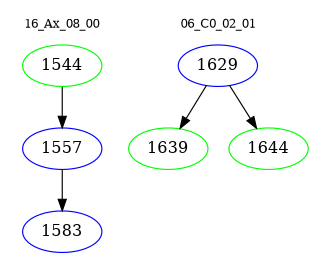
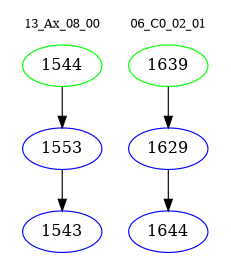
  digraph {
    node [color=blue]
    edge [color=black]
-   n1 [label=1557]
-   n2 [label=1583]
+   n1 [label=1553]
+   n2 [label=1543]
    n3 [color=green label=1544]
    n4 [label=1629]
    n5 [color=green label=1639]
-   n6 [color=green label=1644]
+   n6 [label=1644]
    subgraph cluster_1 {
      color=white
      fontsize=10
-     label="16_Ax_08_00"
+     label="13_Ax_08_00"
      n1
      n2
      n3
    }
    subgraph cluster_2 {
      color=white
      fontsize=10
      label="06_C0_02_01"
      n4
      n5
      n6
    }
    n1 -> n2
    n3 -> n1
-   n4 -> n5
+   n5 -> n4
    n4 -> n6
  }
